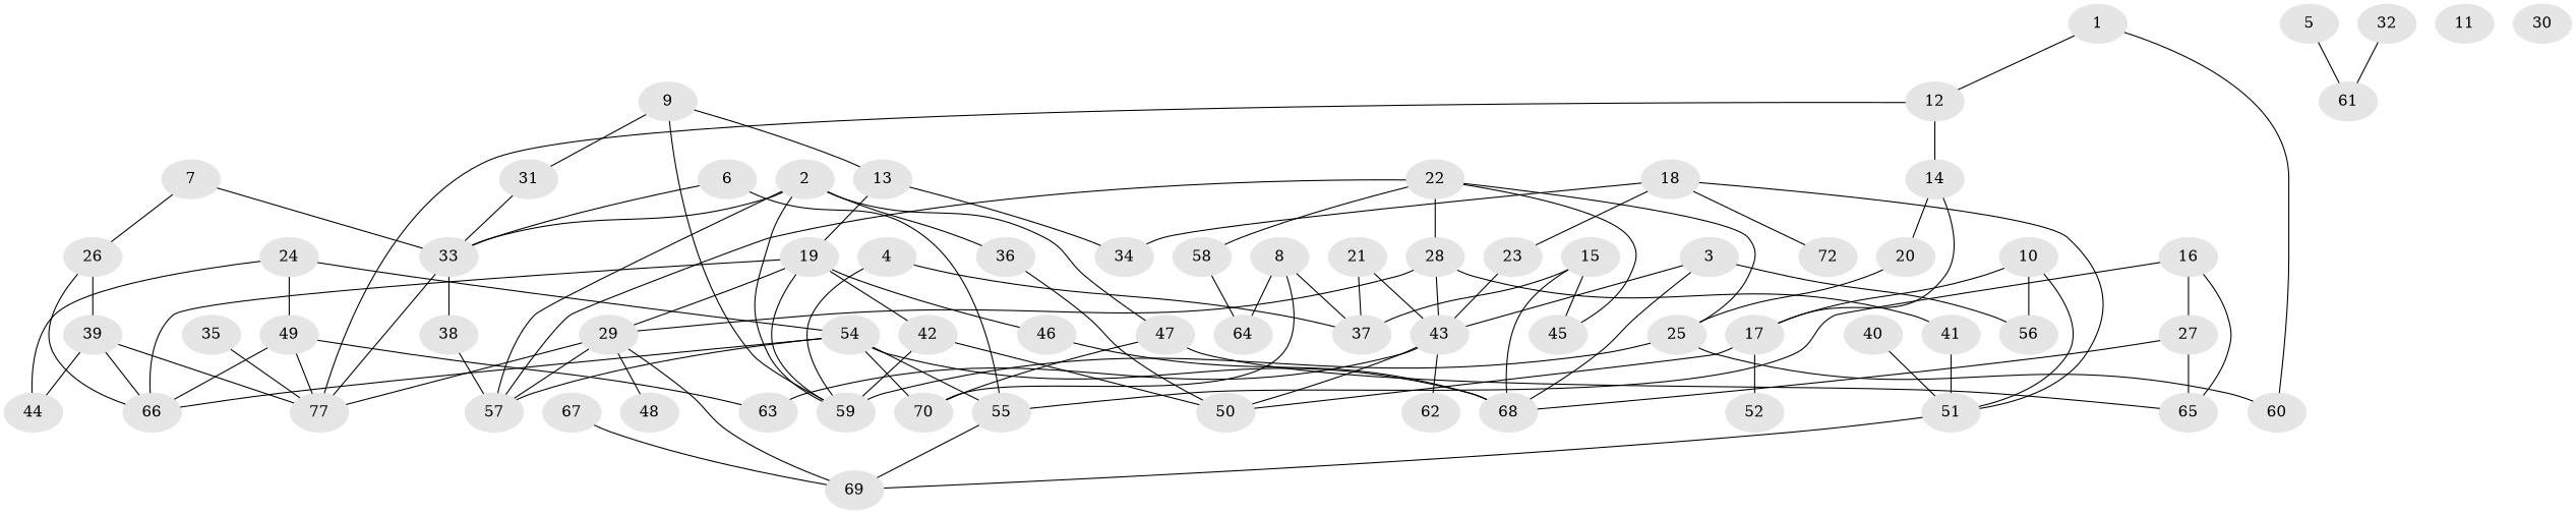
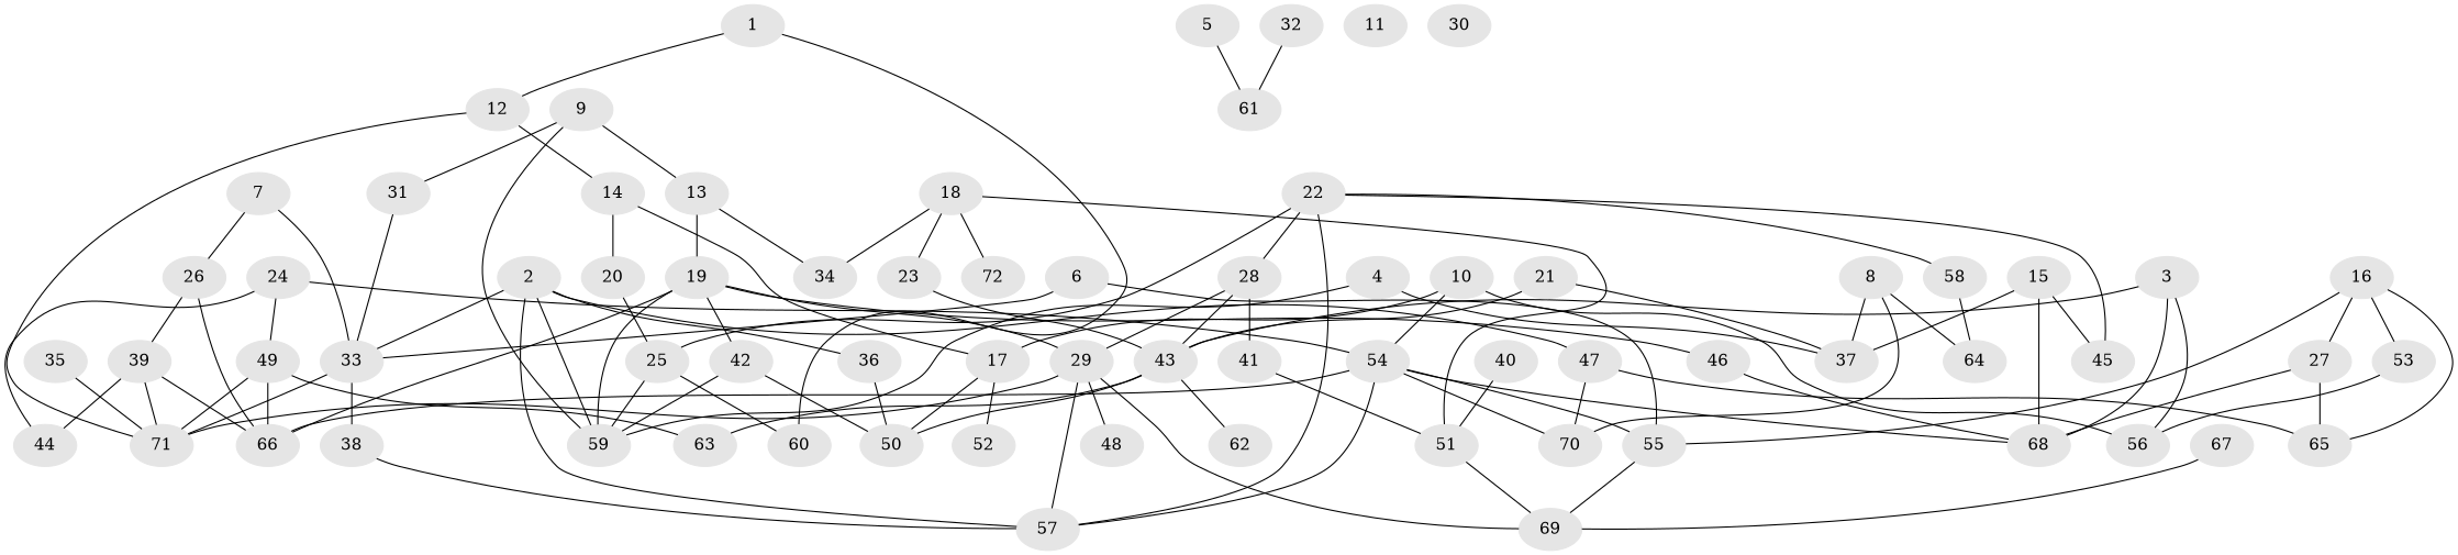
  graph {
    node [color=gray90 style=filled]
    1
    12
    60
    14
-   71 [label=77]
+   71
    2
    33
    36
    47
    57
    59
    38
    50
    70
    65
    3
    43
    56
    68
    62
    63
    4
    37
    5
    61
    6
    55
    69
    7
    26
    66
    39
    8
    64
    9
    13
    31
    19
    34
    10
    17
    54
    52
    11
    20
    29
    42
    46
    25
    15
    45
    16
    27
+   53
    18
    23
    51
    72
    48
    21
    22
    28
    58
    41
    24
    44
    49
    30
    32
    35
    40
    67
    1 -- 12
    1 -- 60
    12 -- 14
    12 -- 71
    14 -- 17
    14 -- 20
    2 -- 33
    2 -- 36
    2 -- 47
    2 -- 57
    2 -- 59
    33 -- 71
    33 -- 38
    36 -- 50
    47 -- 70
    47 -- 65
    38 -- 57
    3 -- 43
    3 -- 56
    3 -- 68
    43 -- 50
    43 -- 62
    43 -- 63
    4 -- 59
    4 -- 37
    5 -- 61
    6 -- 33
    6 -- 55
    55 -- 69
    7 -- 33
    7 -- 26
    26 -- 66
    26 -- 39
    39 -- 71
    39 -- 66
    39 -- 44
    8 -- 70
    8 -- 37
    8 -- 64
    9 -- 59
    9 -- 13
    9 -- 31
    13 -- 19
    13 -- 34
    31 -- 33
    19 -- 59
    19 -- 66
    19 -- 29
    19 -- 42
    19 -- 46
    10 -- 56
    10 -- 17
-   10 -- 51
+   10 -- 54
    17 -- 50
    17 -- 52
    54 -- 57
    54 -- 70
    54 -- 68
    54 -- 55
    54 -- 66
    20 -- 25
    29 -- 71
    29 -- 57
    29 -- 69
    29 -- 48
    42 -- 59
    42 -- 50
    46 -- 68
    25 -- 60
    25 -- 59
    15 -- 68
    15 -- 37
    15 -- 45
    16 -- 65
    16 -- 55
    16 -- 27
+   16 -- 53
    27 -- 65
    27 -- 68
+   53 -- 56
    18 -- 34
    18 -- 23
    18 -- 51
    18 -- 72
    23 -- 43
    51 -- 69
    21 -- 43
    21 -- 37
    22 -- 57
    22 -- 25
    22 -- 45
    22 -- 28
    22 -- 58
    28 -- 43
    28 -- 29
    28 -- 41
    58 -- 64
    41 -- 51
    24 -- 54
    24 -- 44
    24 -- 49
    49 -- 71
    49 -- 63
    49 -- 66
    32 -- 61
    35 -- 71
    40 -- 51
    67 -- 69
  }
